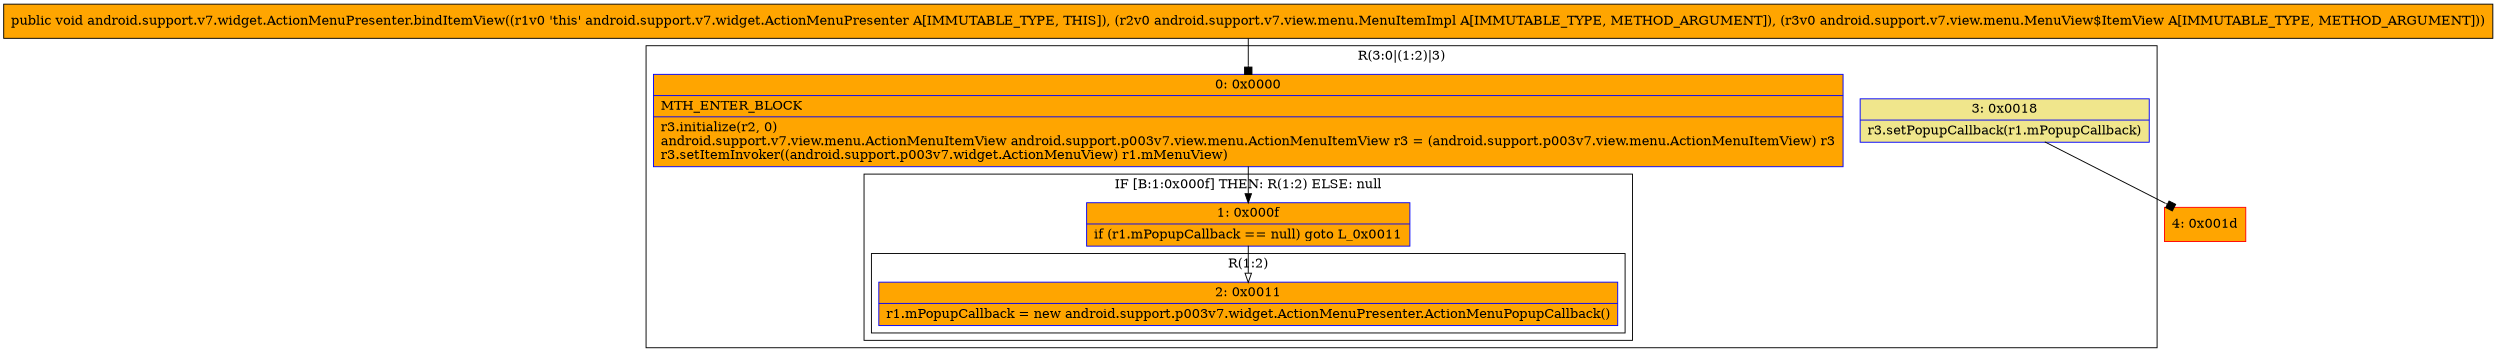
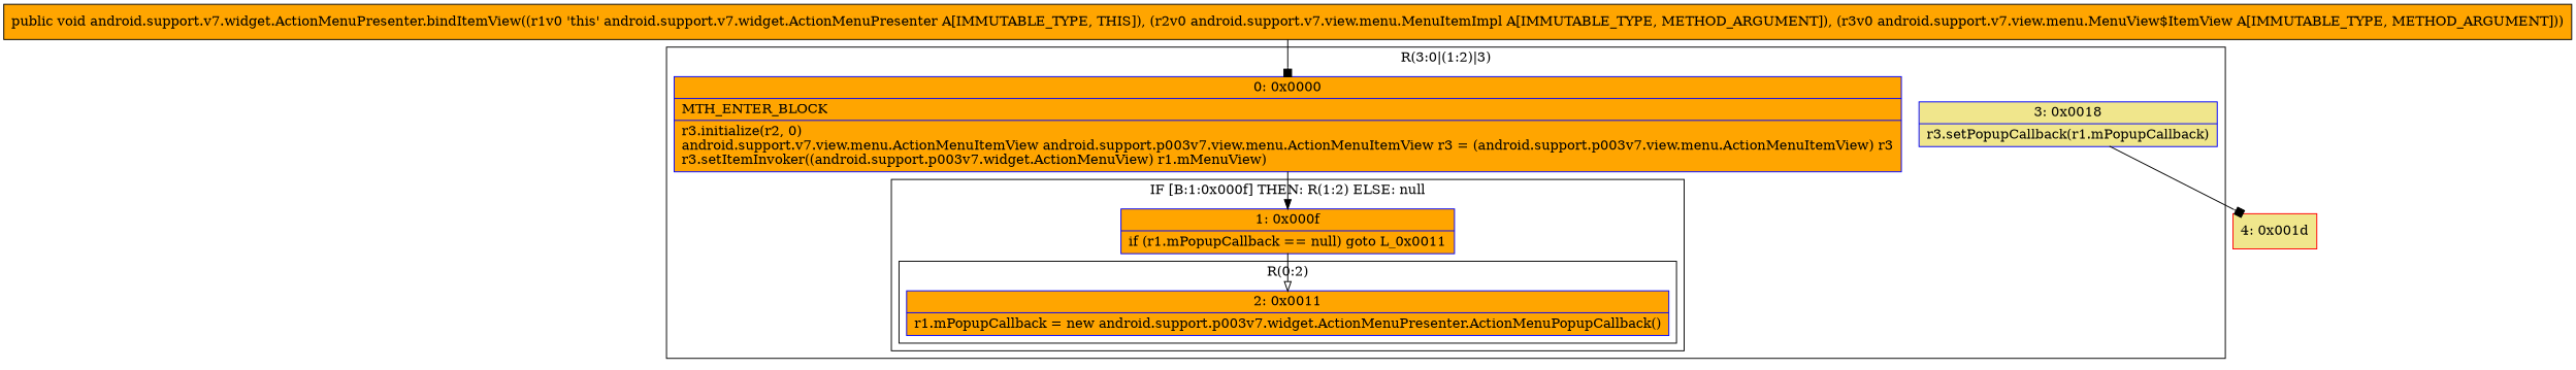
  digraph {
    node [color=blue fillcolor=orange shape=record style=filled]
    edge [arrowhead=box]
    n1 [label="{2\:\ 0x0011|r1.mPopupCallback = new android.support.p003v7.widget.ActionMenuPresenter.ActionMenuPopupCallback()\l}"]
    n2 [label="{1\:\ 0x000f|if (r1.mPopupCallback == null) goto L_0x0011\l}"]
    n3 [label="{0\:\ 0x0000|MTH_ENTER_BLOCK\l|r3.initialize(r2, 0)\landroid.support.v7.view.menu.ActionMenuItemView android.support.p003v7.view.menu.ActionMenuItemView r3 = (android.support.p003v7.view.menu.ActionMenuItemView) r3\lr3.setItemInvoker((android.support.p003v7.widget.ActionMenuView) r1.mMenuView)\l}"]
    n4 [fillcolor=khaki label="{3\:\ 0x0018|r3.setPopupCallback(r1.mPopupCallback)\l}"]
-   n5 [color=red label="{4\:\ 0x001d}"]
+   n5 [color=red fillcolor=khaki label="{4\:\ 0x001d}"]
    n6 [label="{public void android.support.v7.widget.ActionMenuPresenter.bindItemView((r1v0 'this' android.support.v7.widget.ActionMenuPresenter A[IMMUTABLE_TYPE, THIS]), (r2v0 android.support.v7.view.menu.MenuItemImpl A[IMMUTABLE_TYPE, METHOD_ARGUMENT]), (r3v0 android.support.v7.view.menu.MenuView$ItemView A[IMMUTABLE_TYPE, METHOD_ARGUMENT])) }" color=""]
    subgraph cluster_1 {
      label="R(3:0|(1:2)|3)"
      n3
      n4
      subgraph cluster_2 {
        label="IF [B:1:0x000f] THEN: R(1:2) ELSE: null"
        n2
        subgraph cluster_3 {
-         label="R(1:2)"
+         label="R(0:2)"
          n1
        }
      }
    }
    n2 -> n1 [arrowhead=onormal]
    n3 -> n2 [arrowhead=normal]
    n4 -> n5
    n6 -> n3
  }
